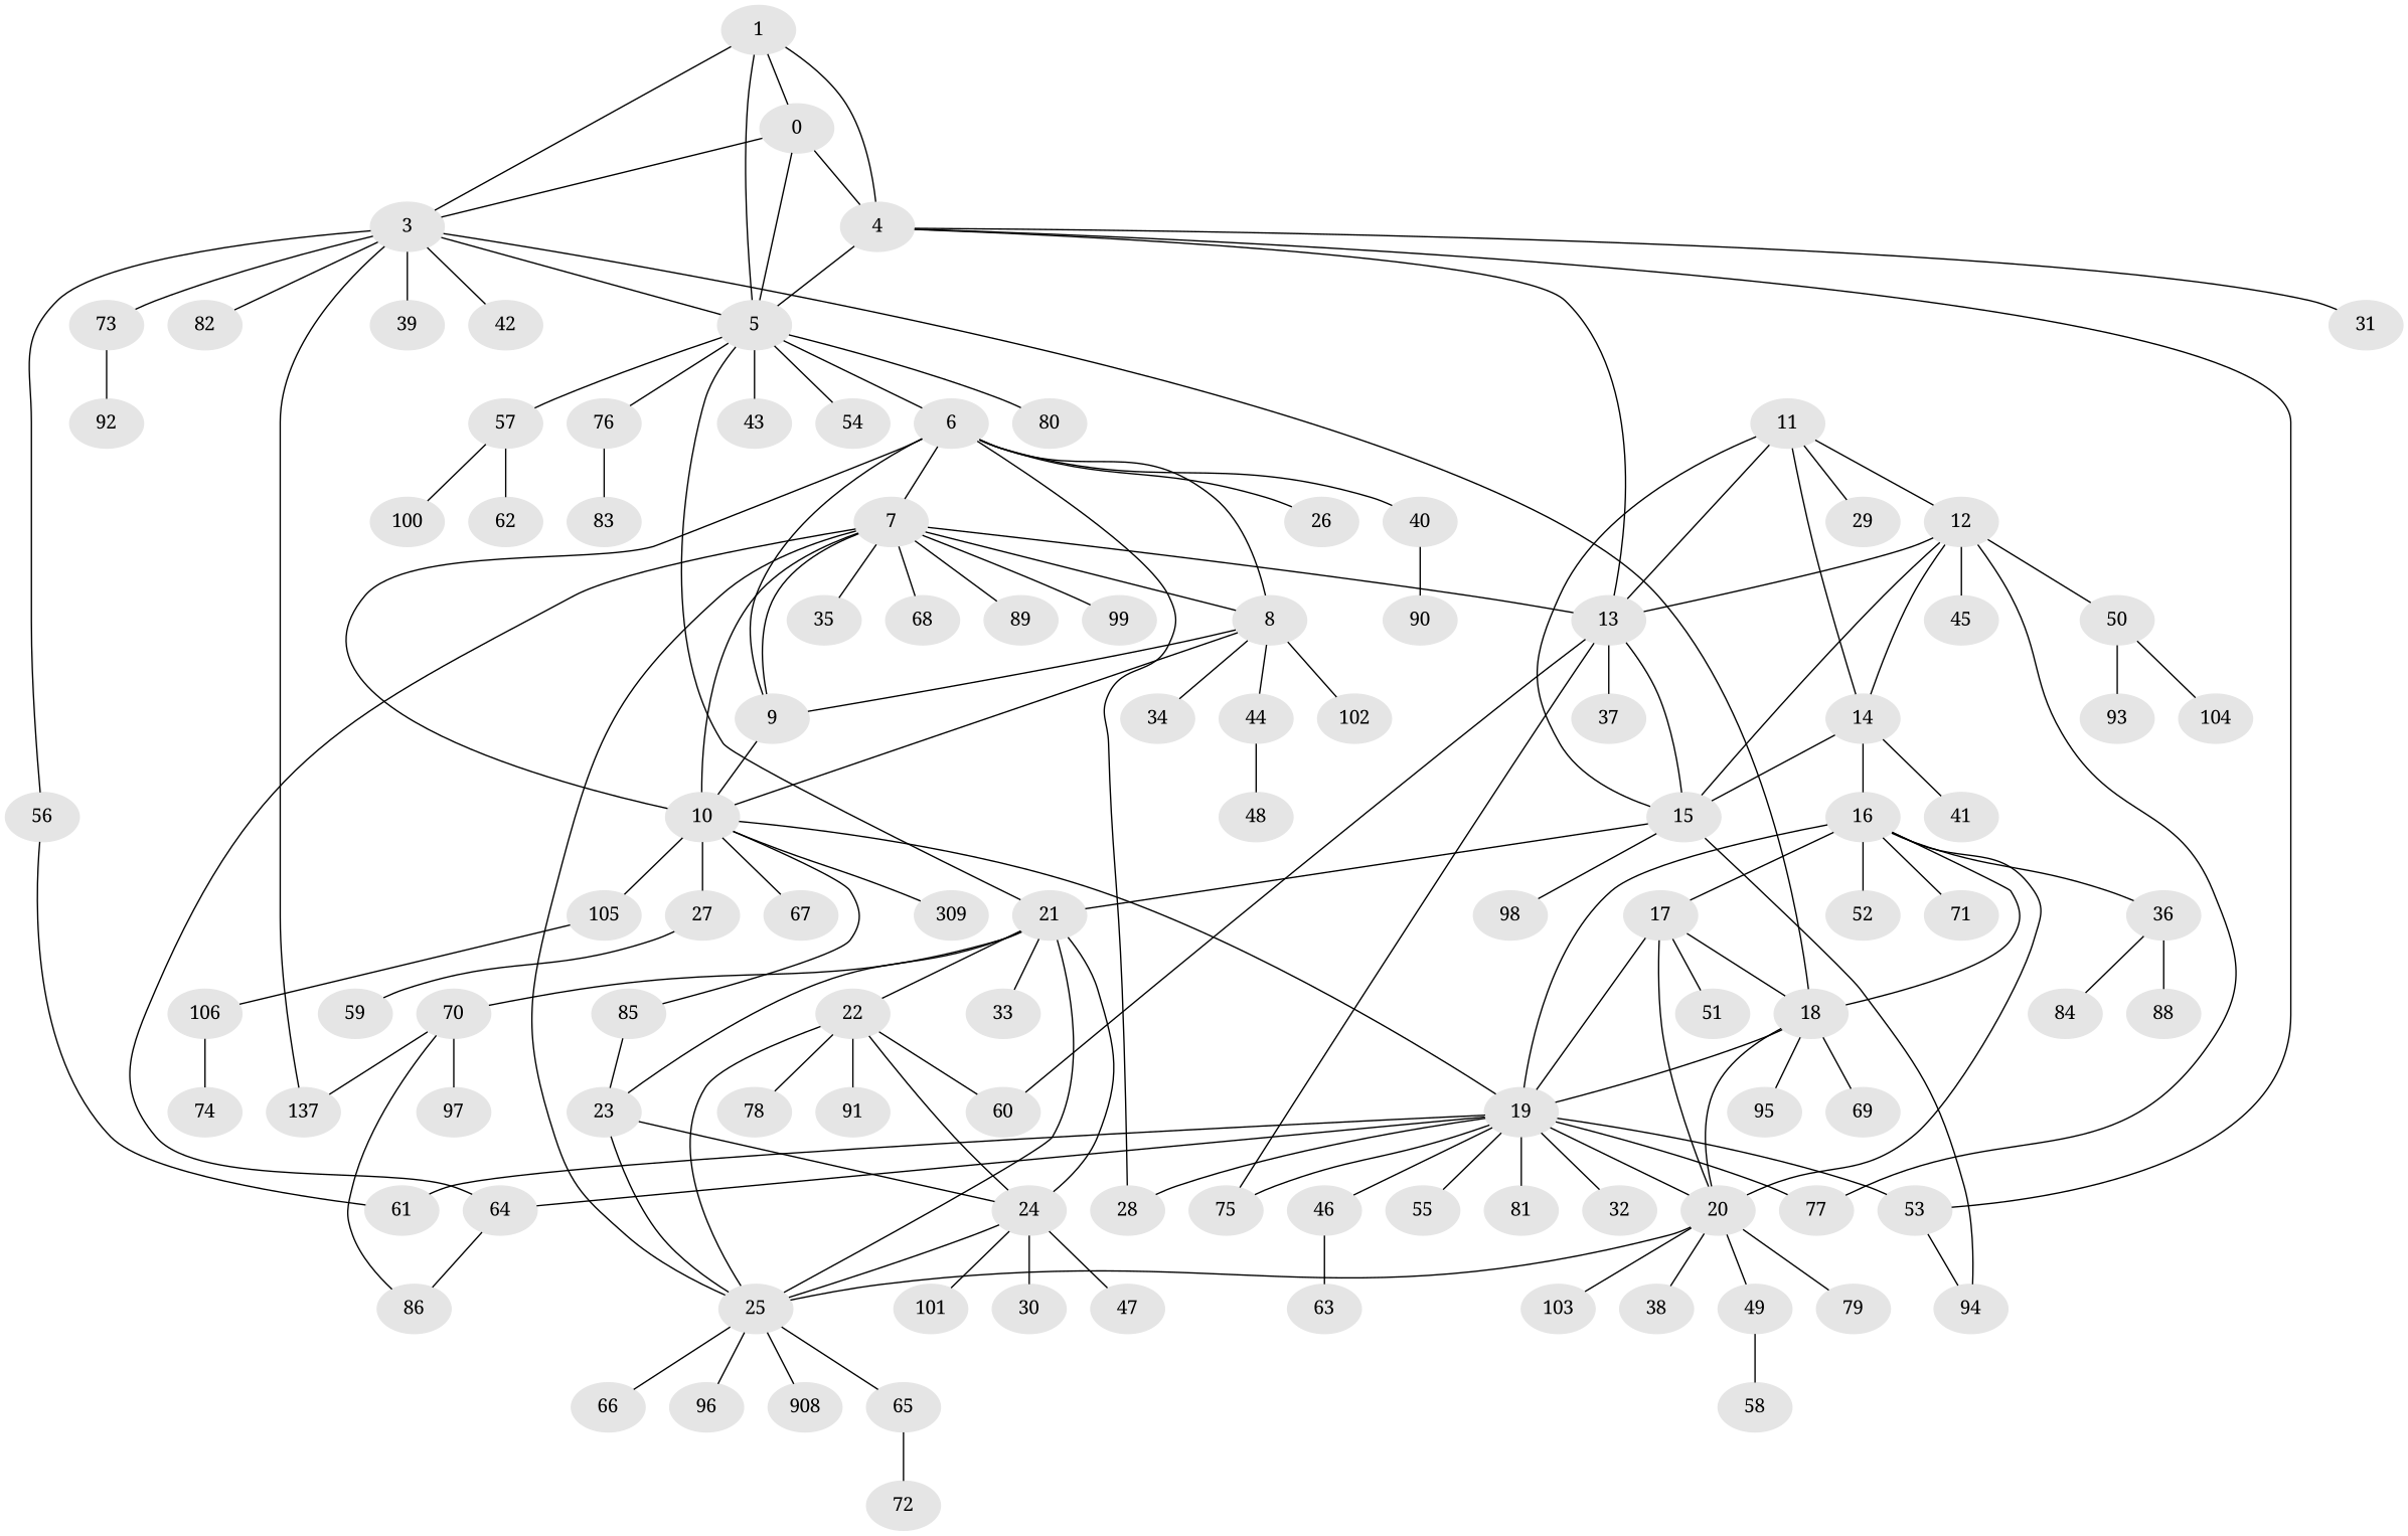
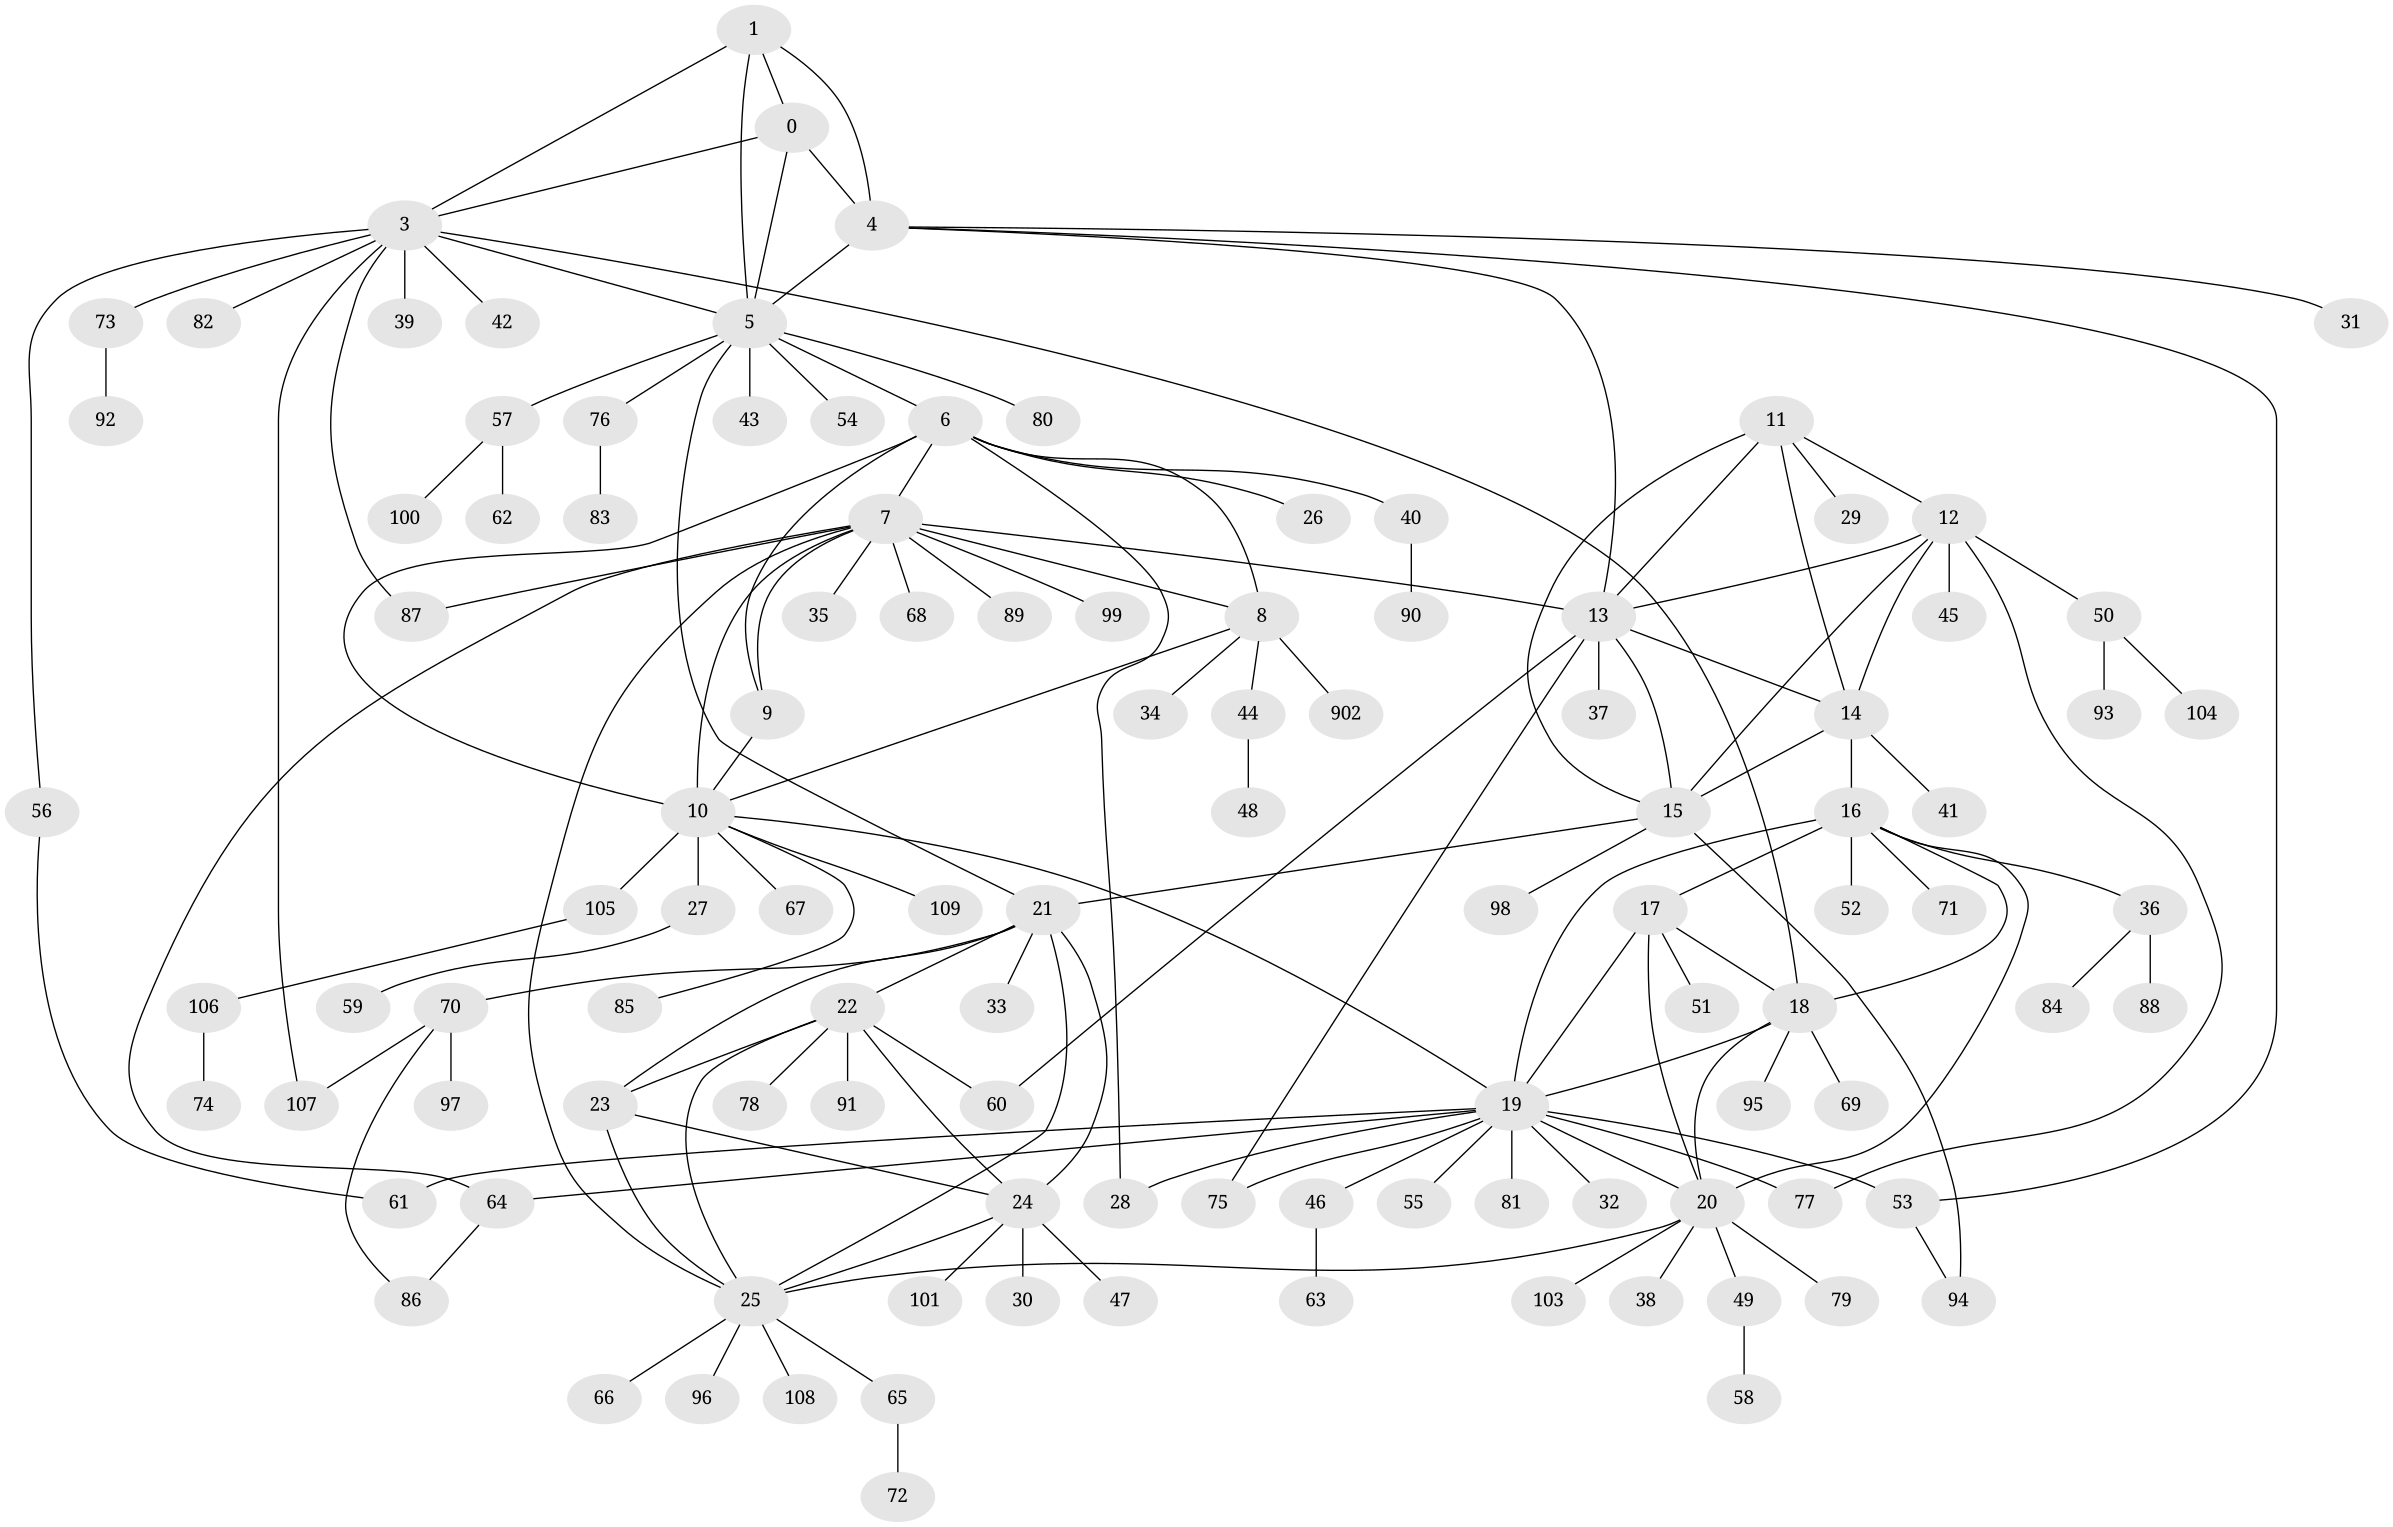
  graph {
    fontname="Noto Serif"
    node [color=gray90 fontname="Noto Serif" style=filled]
    edge [fontname="Noto Serif"]
    n1 [label=0]
    1
    3
    4
    5
    18
    39
    42
    56
    73
    82
-   107 [label=137]
+   87
+   107
    13
    31
    53
    6
    21
    43
    54
    57
    76
    80
    19
    20
    69
    95
    61
    92
    14
    15
    37
    60
    75
    94
    7
    8
    9
    10
    26
    28
    40
    25
    22
    23
    24
    33
    70
    62
    100
    83
    35
    64
    68
    89
    99
    34
    44
-   102
+   102 [label=902]
    27
    67
    85
    105
-   109 [label=309]
+   109
    90
    65
    66
    96
-   108 [label=908]
+   108
    86
    48
    77
    32
    46
    55
    81
    59
    106
    11
    12
    29
    45
    50
    16
    41
    98
    93
    104
    17
    36
    52
    71
    51
    38
    49
    79
    103
    84
    88
    63
    58
    78
    91
    30
    47
    101
    97
    72
    74
    n1 -- 3
    n1 -- 4
    n1 -- 5
    1 -- n1
    1 -- 3
    1 -- 4
    1 -- 5
    3 -- 5
    3 -- 18
    3 -- 39
    3 -- 42
    3 -- 56
    3 -- 73
    3 -- 82
+   3 -- 87
    3 -- 107
    4 -- 5
    4 -- 13
    4 -- 31
    4 -- 53
    5 -- 6
    5 -- 21
    5 -- 43
    5 -- 54
    5 -- 57
    5 -- 76
    5 -- 80
    18 -- 19
    18 -- 20
    18 -- 69
    18 -- 95
    56 -- 61
    73 -- 92
+   13 -- 14
    13 -- 15
    13 -- 37
    13 -- 60
    13 -- 75
    53 -- 94
    6 -- 7
    6 -- 8
    6 -- 9
    6 -- 10
    6 -- 26
    6 -- 28
    6 -- 40
    21 -- 25
    21 -- 22
    21 -- 23
    21 -- 24
    21 -- 33
    21 -- 70
    57 -- 62
    57 -- 100
    76 -- 83
    19 -- 53
    19 -- 20
    19 -- 61
    19 -- 75
    19 -- 28
    19 -- 64
    19 -- 77
    19 -- 32
    19 -- 46
    19 -- 55
    19 -- 81
    20 -- 25
    20 -- 38
    20 -- 49
    20 -- 79
    20 -- 103
    14 -- 15
    14 -- 16
    14 -- 41
    15 -- 21
    15 -- 94
    15 -- 98
+   7 -- 87
    7 -- 13
    7 -- 8
    7 -- 9
    7 -- 10
    7 -- 25
    7 -- 35
    7 -- 64
    7 -- 68
    7 -- 89
    7 -- 99
-   8 -- 9
    8 -- 10
    8 -- 34
    8 -- 44
    8 -- 102
    9 -- 10
    10 -- 19
    10 -- 27
    10 -- 67
    10 -- 85
    10 -- 105
    10 -- 109
    40 -- 90
    25 -- 65
    25 -- 66
    25 -- 96
    25 -- 108
    22 -- 60
    22 -- 25
-   85 -- 23
+   22 -- 23
    22 -- 24
    22 -- 78
    22 -- 91
    23 -- 25
    23 -- 24
    24 -- 25
    24 -- 30
    24 -- 47
    24 -- 101
    70 -- 107
    70 -- 86
    70 -- 97
    64 -- 86
    44 -- 48
    27 -- 59
    105 -- 106
    65 -- 72
    46 -- 63
    106 -- 74
    11 -- 13
    11 -- 14
    11 -- 15
    11 -- 12
    11 -- 29
    12 -- 13
    12 -- 14
    12 -- 15
    12 -- 77
    12 -- 45
    12 -- 50
    50 -- 93
    50 -- 104
    16 -- 18
    16 -- 19
    16 -- 20
    16 -- 17
    16 -- 36
    16 -- 52
    16 -- 71
    17 -- 18
    17 -- 19
    17 -- 20
    17 -- 51
    36 -- 84
    36 -- 88
    49 -- 58
  }
